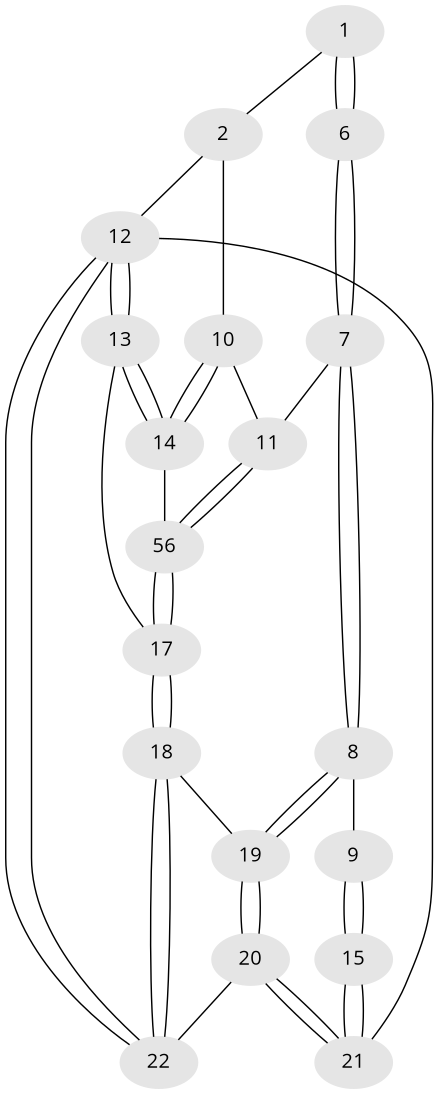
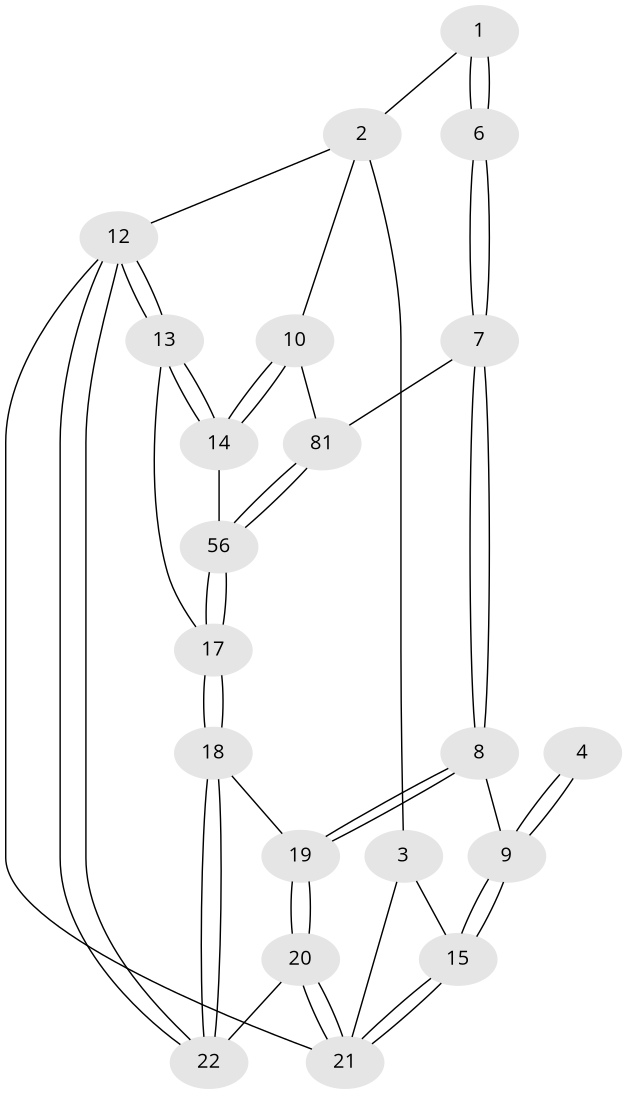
  graph {
    fontname="Open Sans"
    node [color=gray90 fontname="Open Sans" style=filled]
    edge [fontname="Open Sans"]
    1
    2
    6
+   3
    10
    12
    7
    15
    21
-   11
+   11 [label=81]
    14
    13
    22
+   4
    9
    8
    19
    n18 [label=56]
    20
    17
    18
    1 -- 2
    1 -- 6
    1 -- 6
+   2 -- 3
    2 -- 10
    2 -- 12
    6 -- 7
    6 -- 7
+   3 -- 15
+   3 -- 21
    10 -- 11
    10 -- 14
    10 -- 14
    12 -- 21
    12 -- 13
    12 -- 13
    12 -- 22
    12 -- 22
    7 -- 11
    7 -- 8
    7 -- 8
    15 -- 21
    15 -- 21
    11 -- n18
    11 -- n18
    14 -- n18
    13 -- 14
    13 -- 14
    13 -- 17
+   4 -- 9
+   4 -- 9
    9 -- 15
    9 -- 15
    8 -- 9
    8 -- 19
    8 -- 19
    19 -- 20
    19 -- 20
    n18 -- 17
    n18 -- 17
    20 -- 21
    20 -- 21
    20 -- 22
    17 -- 18
    17 -- 18
    18 -- 22
    18 -- 22
    18 -- 19
  }
